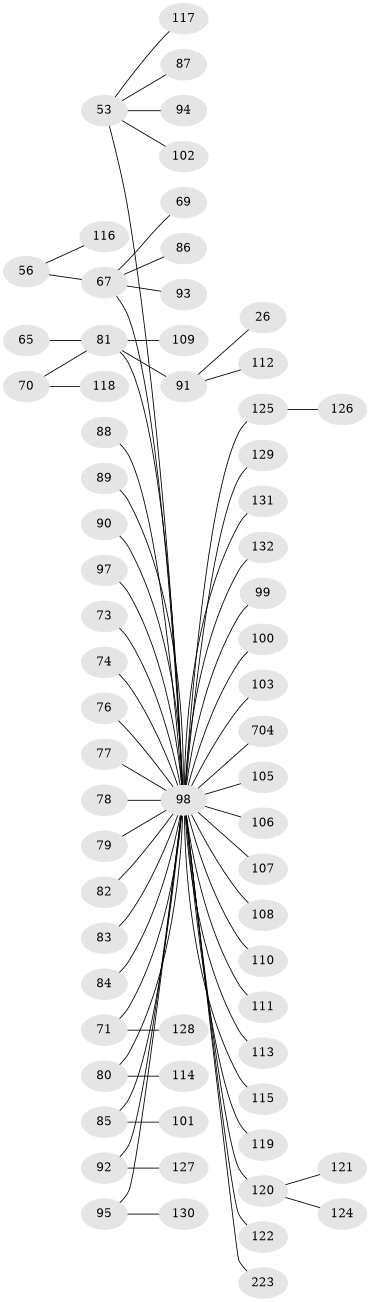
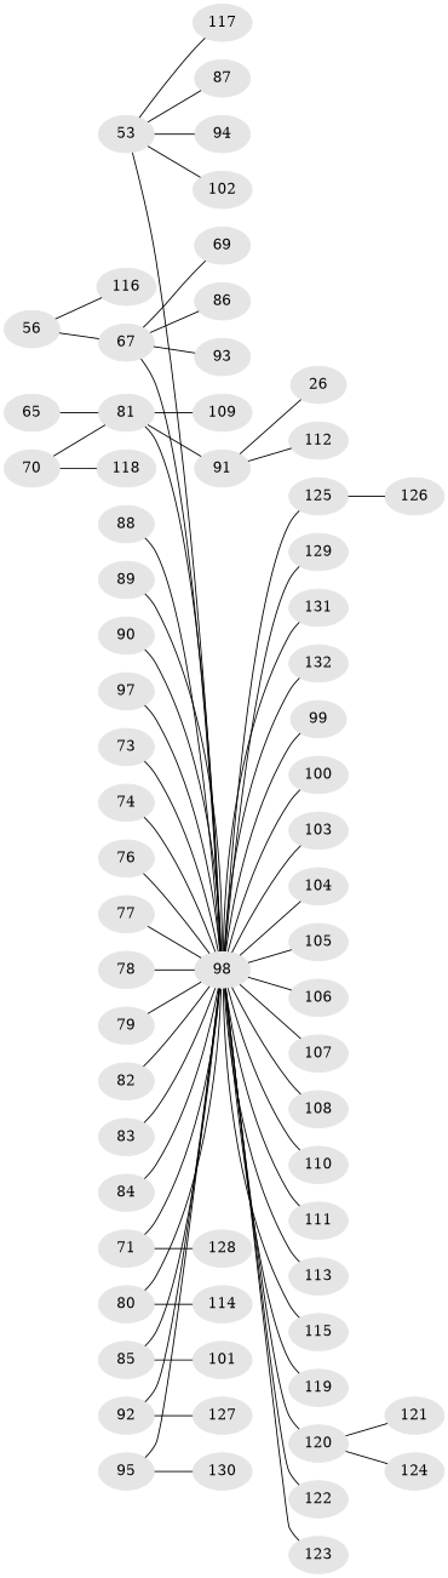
  graph {
    rankdir=LR
    node [color=gray90 style=filled]
    53 [super="+21+18+39+40"]
    87
    94
    98 [super="+7+4+9+10+12+17+19+36+33+20+24+32+34+35+37+50+58+44+59+54+51+60+45+52+68+47+63+64+55+57+48+49+62+14+72"]
    102
    117
    99
    100
    103
-   104 [label=704]
+   104
    105
    106
    107
    108
    110
    111
    113
    115
    119
    120 [super="+38"]
    122
-   123 [label=223]
+   123
    125
    129
    131
    132
    67 [super="+66"]
    69
    86
    93
    56
    116
    81 [super="+61"]
    91 [super="+75"]
    109
    65
    70
    118
    71
    128
    73
    74
    76
    77
    78
    79
    80
    114
    n49 [label=26]
    112
    82
    83
    84
    85
    101
    88
    89
    90
    92
    127
    95
    130
    97
    121
    124
    126
    53 -- 87
    53 -- 94
    53 -- 98
    53 -- 102
    53 -- 117
    98 -- 99
    98 -- 100
    98 -- 103
    98 -- 104
    98 -- 105
    98 -- 106
    98 -- 107
    98 -- 108
    98 -- 110
    98 -- 111
    98 -- 113
    98 -- 115
    98 -- 119
    98 -- 120
    98 -- 122
    98 -- 123
    98 -- 125
    98 -- 129
    98 -- 131
    98 -- 132
    120 -- 121
    120 -- 124
    125 -- 126
    67 -- 98
    67 -- 69
    67 -- 86
    67 -- 93
    56 -- 67
    56 -- 116
    81 -- 98
    81 -- 91
    81 -- 109
    91 -- n49
    91 -- 112
    65 -- 81
    70 -- 81
    70 -- 118
    71 -- 98
    71 -- 128
    73 -- 98
    74 -- 98
    76 -- 98
    77 -- 98
    78 -- 98
    79 -- 98
    80 -- 98
    80 -- 114
    82 -- 98
    83 -- 98
    84 -- 98
    85 -- 98
    85 -- 101
    88 -- 98
    89 -- 98
    90 -- 98
    92 -- 98
    92 -- 127
    95 -- 98
    95 -- 130
    97 -- 98
  }
